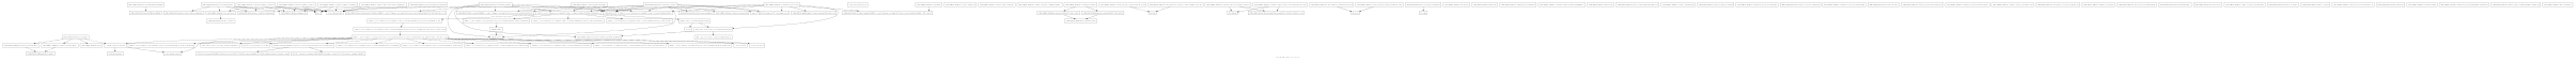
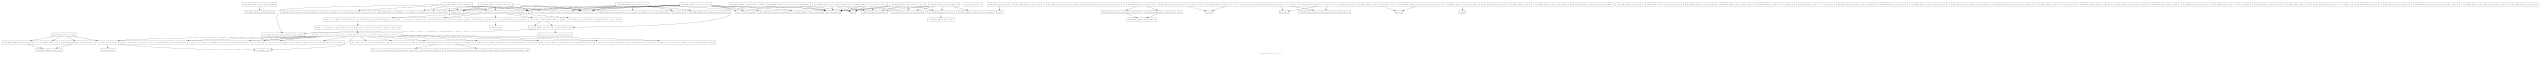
  digraph {
    fontname="Roboto Mono"
    label="Call graph: pair_lj_cut.ll"
    node [fontname="Roboto Mono" shape=record]
    edge [fontname="Roboto Mono"]
    n1 [label="{_ZN9LAMMPS_NS9PairLJCutC2EPNS_6LAMMPSE}"]
    n2 [label="{_ZN9LAMMPS_NS4PairC2EPNS_6LAMMPSE}"]
    n3 [label="{_ZN9LAMMPS_NS9PairLJCutD2Ev}"]
    n4 [label="{_ZN9LAMMPS_NS6Memory7destroyIiEEvRPPT_}"]
    n5 [label="{_ZN9LAMMPS_NS6Memory7destroyIdEEvRPPT_}"]
    n6 [label="{__clang_call_terminate}"]
    n7 [label="{_ZN9LAMMPS_NS4PairD2Ev}"]
    n8 [label="{_ZN9LAMMPS_NS6Memory5sfreeEPv}"]
    n9 [label="{__cxa_begin_catch}"]
    n10 [label="{_ZSt9terminatev}"]
    n11 [label="{__gxx_personality_v0}"]
    n12 [label="{_ZN9LAMMPS_NS9PairLJCutD0Ev}"]
    n13 [label="{_ZdlPv}"]
    n14 [label="{_ZN9LAMMPS_NS9PairLJCut7computeEii}"]
    n15 [label="{_ZN9LAMMPS_NS4Pair7ev_initEiii}"]
    n16 [label="{_ZNK9LAMMPS_NS4Pair6sbmaskEi}"]
    n17 [label="{llvm.fmuladd.f64}"]
    n18 [label="{_ZN9LAMMPS_NS4Pair20virial_fdotr_computeEv}"]
    n19 [label="{_ZN9LAMMPS_NS4Pair8ev_tallyEiiiidddddd}"]
    n20 [label="{_ZN9LAMMPS_NS4Pair8ev_unsetEv}"]
    n21 [label="{_ZN9LAMMPS_NS9PairLJCut13compute_innerEv}"]
    n22 [label="{sqrt}"]
    n23 [label="{_ZN9LAMMPS_NS4Pair11free_tablesEv}"]
    n24 [label="{_ZN9LAMMPS_NS4Pair16free_disp_tablesEv}"]
    n25 [label="{_ZN9LAMMPS_NS4Pair17pack_forward_commEiPiPdiS1_}"]
    n26 [label="{_ZN9LAMMPS_NS9PairLJCut14compute_middleEv}"]
    n27 [label="{_ZN9LAMMPS_NS9PairLJCut13compute_outerEii}"]
    n28 [label="{_ZN9LAMMPS_NS9PairLJCut8allocateEv}"]
    n29 [label="{_ZN9LAMMPS_NS6Memory6createIiEEPPT_RS4_iiPKc}"]
    n30 [label="{_ZN9LAMMPS_NS6Memory6createIdEEPPT_RS4_iiPKc}"]
    n31 [label="{_ZN9LAMMPS_NS6Memory7smallocElPKc}"]
    n32 [label="{_ZN9LAMMPS_NS9PairLJCut8settingsEiPPc}"]
    n33 [label="{_ZNSaIcEC1Ev}"]
    n34 [label="{_ZNSt7__cxx1112basic_stringIcSt11char_traitsIcESaIcEEC2IS3_EEPKcRKS3_}"]
    n35 [label="{_ZNSaIcED1Ev}"]
    n36 [label="{_ZN9LAMMPS_NS5Error3allERKNSt7__cxx1112basic_stringIcSt11char_traitsIcESaIcEEEiS8_}"]
    n37 [label="{_ZNSt7__cxx1112basic_stringIcSt11char_traitsIcESaIcEED1Ev}"]
    n38 [label="{_ZNSt7__cxx1112basic_stringIcSt11char_traitsIcESaIcEE13_M_local_dataEv}"]
    n39 [label="{_ZNSt7__cxx1112basic_stringIcSt11char_traitsIcESaIcEE12_Alloc_hiderC1EPcRKS3_}"]
    n40 [label="{_ZNSt11char_traitsIcE6lengthEPKc}"]
    n41 [label="{_ZNSt7__cxx1112basic_stringIcSt11char_traitsIcESaIcEE12_M_constructIPKcEEvT_S8_}"]
    n42 [label="{_ZNSt7__cxx1112basic_stringIcSt11char_traitsIcESaIcEE12_Alloc_hiderD2Ev}"]
    n43 [label="{_ZN9LAMMPS_NS5utils7numericEPKciS2_bPNS_6LAMMPSE}"]
    n44 [label="{_ZN9__gnu_cxx11char_traitsIcE6lengthEPKc}"]
    n45 [label="{strlen}"]
    n46 [label="{_ZNSt7__cxx1112basic_stringIcSt11char_traitsIcESaIcEE16_M_construct_auxIPKcEEvT_S8_St12__false_type}"]
    n47 [label="{_ZNSaIcED2Ev}"]
    n48 [label="{_ZN9__gnu_cxx11char_traitsIcE2eqERKcS3_}"]
    n49 [label="{_ZNSt7__cxx1112basic_stringIcSt11char_traitsIcESaIcEE12_M_constructIPKcEEvT_S8_St20forward_iterator_tag}"]
    n50 [label="{_ZN9LAMMPS_NS9PairLJCut5coeffEiPPc}"]
    n51 [label="{_ZN9LAMMPS_NS5utils6boundsIiEEvPKciRKNSt7__cxx1112basic_stringIcSt11char_traitsIcESaIcEEEllRT_SD_PNS_5ErrorE}"]
    n52 [label="{_ZN9LAMMPS_NS9PairLJCut10init_styleEv}"]
    n53 [label="{_ZN9LAMMPS_NS5utils8strmatchERKNSt7__cxx1112basic_stringIcSt11char_traitsIcESaIcEEES8_}"]
    n54 [label="{__dynamic_cast}"]
    n55 [label="{_ZN9LAMMPS_NS8Neighbor11add_requestEPNS_4PairEi}"]
    n56 [label="{_ZN9LAMMPS_NS9PairLJCut8init_oneEii}"]
    n57 [label="{_ZN9LAMMPS_NS4Pair10mix_energyEdddd}"]
    n58 [label="{_ZN9LAMMPS_NS4Pair12mix_distanceEdd}"]
    n59 [label="{pow}"]
    n60 [label="{MPI_Allreduce}"]
    n61 [label="{_ZN9LAMMPS_NS9PairLJCut13write_restartEP8_IO_FILE}"]
    n62 [label="{fwrite}"]
    n63 [label="{_ZN9LAMMPS_NS9PairLJCut12read_restartEP8_IO_FILE}"]
    n64 [label="{MPI_Bcast}"]
    n65 [label="{_ZN9LAMMPS_NS5utils6sfreadEPKciPvmmP8_IO_FILES2_PNS_5ErrorE}"]
    n66 [label="{_ZN9LAMMPS_NS9PairLJCut22write_restart_settingsEP8_IO_FILE}"]
    n67 [label="{_ZN9LAMMPS_NS9PairLJCut21read_restart_settingsEP8_IO_FILE}"]
    n68 [label="{_ZN9LAMMPS_NS9PairLJCut10write_dataEP8_IO_FILE}"]
    n69 [label="{fprintf}"]
    n70 [label="{_ZN9LAMMPS_NS9PairLJCut14write_data_allEP8_IO_FILE}"]
    n71 [label="{_ZN9LAMMPS_NS9PairLJCut6singleEiiiidddRd}"]
    n72 [label="{_ZN9LAMMPS_NS9PairLJCut11born_matrixEiiiidddRdS1_}"]
    n73 [label="{_ZN9LAMMPS_NS9PairLJCut7extractEPKcRi}"]
    n74 [label="{strcmp}"]
    n75 [label="{_ZN9LAMMPS_NS4Pair6reinitEv}"]
    n76 [label="{_ZN9LAMMPS_NS4Pair5setupEv}"]
    n77 [label="{_ZN9LAMMPS_NS4Pair13modify_paramsEiPPc}"]
    n78 [label="{_ZN9LAMMPS_NS4Pair14single_hessianEiiiidPdddRdS1_}"]
    n79 [label="{_ZN9LAMMPS_NS4Pair6finishEv}"]
    n80 [label="{_ZN9LAMMPS_NS4Pair9init_listEiPNS_9NeighListE}"]
    n81 [label="{_ZN9LAMMPS_NS4Pair11init_tablesEdPd}"]
    n82 [label="{_ZN9LAMMPS_NS4Pair16init_tables_dispEd}"]
    n83 [label="{_ZN9LAMMPS_NS4Pair19unpack_forward_commEiiPd}"]
    n84 [label="{_ZN9LAMMPS_NS4Pair17pack_reverse_commEiiPd}"]
    n85 [label="{_ZN9LAMMPS_NS4Pair19unpack_reverse_commEiPiPd}"]
    n86 [label="{_ZN9LAMMPS_NS4Pair10reset_gridEv}"]
    n87 [label="{_ZN9LAMMPS_NS4Pair17pack_forward_gridEiPviPi}"]
    n88 [label="{_ZN9LAMMPS_NS4Pair19unpack_forward_gridEiPviPi}"]
    n89 [label="{_ZN9LAMMPS_NS4Pair17pack_reverse_gridEiPviPi}"]
    n90 [label="{_ZN9LAMMPS_NS4Pair19unpack_reverse_gridEiPviPi}"]
    n91 [label="{_ZN9LAMMPS_NS4Pair12memory_usageEv}"]
    n92 [label="{_ZN9LAMMPS_NS4Pair15extract_peratomEPKcRi}"]
    n93 [label="{_ZN9LAMMPS_NS4Pair8swap_eamEPdPS1_}"]
    n94 [label="{_ZN9LAMMPS_NS4Pair8reset_dtEv}"]
    n95 [label="{_ZN9LAMMPS_NS4Pair15min_xf_pointersEiPPdS2_}"]
    n96 [label="{_ZN9LAMMPS_NS4Pair10min_xf_getEi}"]
    n97 [label="{_ZN9LAMMPS_NS4Pair9min_x_setEi}"]
    n98 [label="{_ZN9LAMMPS_NS4Pair16transfer_historyEPdS1_ii}"]
    n99 [label="{_ZN9LAMMPS_NS4Pair8atom2cutEi}"]
    n100 [label="{_ZN9LAMMPS_NS4Pair9radii2cutEdd}"]
    n101 [label="{_ZN9LAMMPS_NS4Pair18add_tally_callbackEPNS_7ComputeE}"]
    n102 [label="{_ZN9LAMMPS_NS4Pair18del_tally_callbackEPNS_7ComputeE}"]
    n103 [label="{_ZN9LAMMPS_NS4Pair8ev_setupEiii}"]
    n104 [label="{_ZN9__gnu_cxx17__is_null_pointerIKcEEbPT_}"]
    n105 [label="{_ZSt19__throw_logic_errorPKc}"]
    n106 [label="{_ZSt8distanceIPKcENSt15iterator_traitsIT_E15difference_typeES3_S3_}"]
    n107 [label="{_ZNSt7__cxx1112basic_stringIcSt11char_traitsIcESaIcEE9_M_createERmm}"]
    n108 [label="{_ZNSt7__cxx1112basic_stringIcSt11char_traitsIcESaIcEE7_M_dataEPc}"]
    n109 [label="{_ZNSt7__cxx1112basic_stringIcSt11char_traitsIcESaIcEE11_M_capacityEm}"]
    n110 [label="{_ZNKSt7__cxx1112basic_stringIcSt11char_traitsIcESaIcEE7_M_dataEv}"]
    n111 [label="{_ZNSt7__cxx1112basic_stringIcSt11char_traitsIcESaIcEE13_S_copy_charsEPcPKcS7_}"]
    n112 [label="{_ZNSt7__cxx1112basic_stringIcSt11char_traitsIcESaIcEE10_M_disposeEv}"]
    n113 [label="{__cxa_rethrow}"]
    n114 [label="{__cxa_end_catch}"]
    n115 [label="{_ZNSt7__cxx1112basic_stringIcSt11char_traitsIcESaIcEE13_M_set_lengthEm}"]
    n116 [label="{_ZSt19__iterator_categoryIPKcENSt15iterator_traitsIT_E17iterator_categoryERKS3_}"]
    n117 [label="{_ZSt10__distanceIPKcENSt15iterator_traitsIT_E15difference_typeES3_S3_St26random_access_iterator_tag}"]
    n1 -> n2
    n3 -> n4
    n3 -> n5
    n3 -> n6
    n3 -> n7
    n4 -> n8
    n5 -> n8
    n6 -> n9
    n6 -> n10
    n12 -> n13
    n14 -> n15
    n14 -> n16
    n14 -> n17
    n14 -> n18
    n14 -> n19
    n15 -> n20
    n21 -> n16
    n21 -> n17
    n21 -> n22
    n26 -> n16
    n26 -> n17
    n26 -> n22
    n27 -> n15
    n27 -> n16
    n27 -> n17
    n27 -> n19
    n27 -> n22
    n28 -> n29
    n28 -> n30
    n29 -> n31
    n30 -> n31
-   n47 -> n33
+   n32 -> n33
    n32 -> n34
    n32 -> n35
    n32 -> n36
    n32 -> n37
    n34 -> n38
    n34 -> n39
    n34 -> n40
    n34 -> n41
    n34 -> n42
    n40 -> n44
    n40 -> n45
    n41 -> n46
    n42 -> n47
    n44 -> n43
    n44 -> n48
    n46 -> n49
    n49 -> n6
    n49 -> n9
    n49 -> n104
    n49 -> n105
    n49 -> n106
    n49 -> n107
    n49 -> n108
    n49 -> n109
    n49 -> n110
    n49 -> n111
    n49 -> n112
    n49 -> n113
    n49 -> n114
    n49 -> n115
    n50 -> n33
    n50 -> n34
    n50 -> n35
    n50 -> n36
    n50 -> n37
    n50 -> n43
    n50 -> n51
    n52 -> n34
    n52 -> n35
    n52 -> n37
    n52 -> n44
    n52 -> n53
    n52 -> n54
    n52 -> n55
    n56 -> n17
    n56 -> n33
    n56 -> n34
    n56 -> n35
    n56 -> n36
    n56 -> n37
    n56 -> n57
    n56 -> n58
    n56 -> n59
    n56 -> n60
    n61 -> n62
    n63 -> n64
    n63 -> n65
    n66 -> n62
    n67 -> n64
    n67 -> n65
    n68 -> n69
    n70 -> n69
    n71 -> n17
    n72 -> n17
    n72 -> n22
    n73 -> n74
    n106 -> n116
    n106 -> n117
  }
